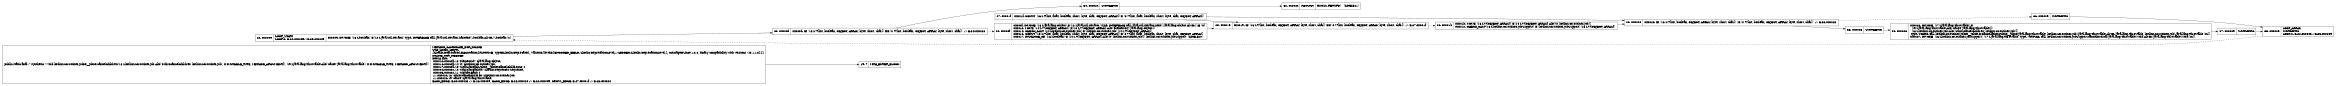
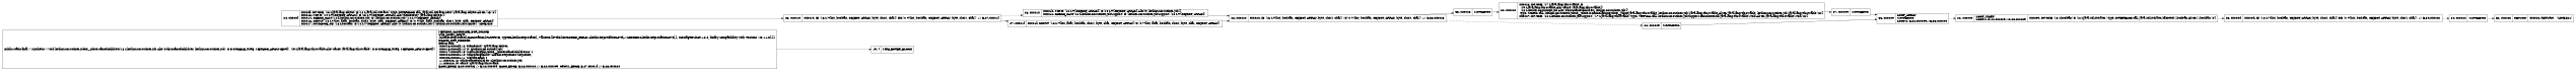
  digraph {
    rankdir=LR
    node [shape=record]
    n1 [label="{19\:\ ?|MTH_ENTER_BLOCK\l}"]
    n2 [label="{22\:\ 0x0009|LOOP_START\lLOOP:0: B:22:0x0009\-\>B:35:0x0009\l|0x0009: INVOKE  (r3 I:boolean) = (r2 I:java.util.Iterator) type: INTERFACE call: java.util.Iterator.hasNext():boolean A[MD:():boolean (c)]\l}"]
    n3 [label="{23\:\ 0x000d|0x000d: IF  (r3 I:??[int, boolean, OBJECT, ARRAY, byte, short, char]) == (0 ??[int, boolean, OBJECT, ARRAY, byte, short, char])  \-\> B:34:0x002c \l}"]
    n4 [label="{24\:\ 0x000f|0x000f: INVOKE  (r3 I:java.lang.Object) = (r2 I:java.util.Iterator) type: INTERFACE call: java.util.Iterator.next():java.lang.Object A[MD:():E (c)]\l0x0013: MOVE  (r4 I:??[OBJECT, ARRAY]) = (r3 I:??[OBJECT, ARRAY] A[D('element$iv' java.lang.Object)]) \l0x0014: CHECK_CAST (r4 I:kotlinx.coroutines.Job) = (kotlinx.coroutines.Job) (r4 I:??[OBJECT, ARRAY]) \l0x0016: CONST  (r5 I:??[int, float, boolean, short, byte, char, OBJECT, ARRAY]) = (0 ??[int, float, boolean, short, byte, char, OBJECT, ARRAY]) \l0x0017: INSTANCE_OF  (r6 I:boolean) = (r4 I:??[OBJECT, ARRAY] A[D('it' kotlinx.coroutines.Job)]) kotlinx.coroutines.JobSupport  (LINE:520)\l}"]
    n5 [label="{34\:\ 0x002c|SYNTHETIC\l}"]
    n6 [label="{25\:\ 0x0019|0x0019: IF  (r6 I:??[int, boolean, OBJECT, ARRAY, byte, short, char]) == (0 ??[int, boolean, OBJECT, ARRAY, byte, short, char])  \-\> B:27:0x001f \l}"]
    n7 [label="{32\:\ 0x002c|RETURN\l|0x002c: RETURN    (LINE:521)\l}"]
    n8 [label="{26\:\ 0x001b|0x001b: MOVE  (r6 I:??[OBJECT, ARRAY]) = (r4 I:??[OBJECT, ARRAY] A[D('it' kotlinx.coroutines.Job)]) \l0x001c: CHECK_CAST (r6 I:kotlinx.coroutines.JobSupport) = (kotlinx.coroutines.JobSupport) (r6 I:??[OBJECT, ARRAY]) \l}"]
    n9 [label="{27\:\ 0x001f|0x001f: CONST  (r6 I:??[int, float, boolean, short, byte, char, OBJECT, ARRAY]) = (0 ??[int, float, boolean, short, byte, char, OBJECT, ARRAY]) \l}"]
    n10 [label="{28\:\ 0x0020|0x0020: IF  (r6 I:??[int, boolean, OBJECT, ARRAY, byte, short, char]) != (0 ??[int, boolean, OBJECT, ARRAY, byte, short, char])  \-\> B:33:0x0023 \l}"]
    n11 [label="{33\:\ 0x0023|SYNTHETIC\l}"]
    n12 [label="{36\:\ 0x0009|SYNTHETIC\l}"]
    n13 [label="{30\:\ 0x0023|0x0023: INVOKE  (r7 I:java.lang.Throwable) = \l  (r9 I:java.lang.Throwable A[D('cause' java.lang.Throwable)])\l  (r8 I:kotlinx.coroutines.Job A[D('$this$cancelChildren' kotlinx.coroutines.Job)])\l type: STATIC call: kotlinx.coroutines.JobKt__JobKt.orCancellation$JobKt__JobKt(java.lang.Throwable, kotlinx.coroutines.Job):java.lang.Throwable A[MD:(java.lang.Throwable, kotlinx.coroutines.Job):java.lang.Throwable (m)]\l0x0027: INVOKE  (r6 I:kotlinx.coroutines.JobSupport), (r7 I:java.lang.Throwable) type: VIRTUAL call: kotlinx.coroutines.JobSupport.cancelInternal(java.lang.Throwable):void A[MD:(java.lang.Throwable):void (m)]\l}"]
    n14 [label="{35\:\ 0x0009|LOOP_ARRAY\lSYNTHETIC\lLOOP:0: B:22:0x0009\-\>B:35:0x0009\l}"]
    n15 [label="{37\:\ 0x0009|SYNTHETIC\l}"]
    n16 [label="{public static final \/* synthetic *\/ void kotlinx.coroutines.JobKt__JobKt.cancelChildren((r8 I:kotlinx.coroutines.Job A[D('$this$cancelChildren' kotlinx.coroutines.Job), IMMUTABLE_TYPE, METHOD_ARGUMENT]), (r9 I:java.lang.Throwable A[D('cause' java.lang.Throwable), IMMUTABLE_TYPE, METHOD_ARGUMENT]))  | METHOD_CANDIDATE_FOR_INLINE\lUSE_LINES_HINTS\l\{Lkotlin\/Deprecated;=Annotation\{RUNTIME, type=Lkotlin\/Deprecated;, values=\{level=\{ENCODED_FIELD: Lkotlin\/DeprecationLevel;\-\>HIDDEN:Lkotlin\/DeprecationLevel;\}, message=Since 1.2.0, binary compatibility with versions \<= 1.1.x\}\}\}\lINLINE_NOT_NEEDED\lDebug Info:\l  0x0013\-0x002a: r3 'element$iv' Ljava\/lang\/Object;\l  0x0016\-0x002a: r4 'it' Lkotlinx\/coroutines\/Job;\l  0x0017\-0x002a: r5 '$i$a$\-forEach\-JobKt__JobKt$cancelChildren$2' I\l  0x0004\-0x002c: r0 '$this$forEach$iv' Lkotlin\/sequences\/Sequence;\l  0x0005\-0x002c: r1 '$i$f$forEach' I\l  \-1 \-0x002c: r8 '$this$cancelChildren' Lkotlinx\/coroutines\/Job;\l  \-1 \-0x002c: r9 'cause' Ljava\/lang\/Throwable;\lBACK_EDGE: B:30:0x0023 \-\> B:22:0x0009, BACK_EDGE: B:28:0x0020 \-\> B:22:0x0009, CROSS_EDGE: B:27:0x001f \-\> B:28:0x0020\l}"]
    n2 -> n3
-   n3 -> n4 [style=dashed]
    n3 -> n5
    n4 -> n6
    n5 -> n7
    n6 -> n8 [style=dashed]
-   n9 -> n6
+   n6 -> n9
    n8 -> n10
    n9 -> n10
    n10 -> n11
    n10 -> n12 [style=dashed]
    n11 -> n13
    n12 -> n14
    n13 -> n15
    n14 -> n2 [style=dashed]
    n15 -> n14
    n16 -> n1
  }
